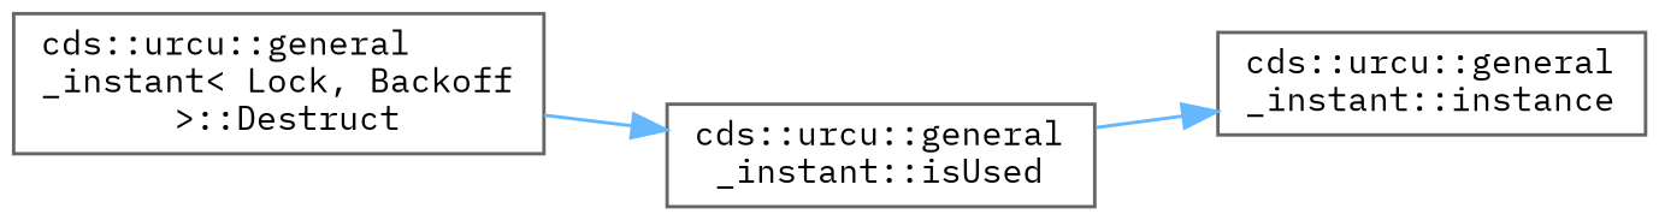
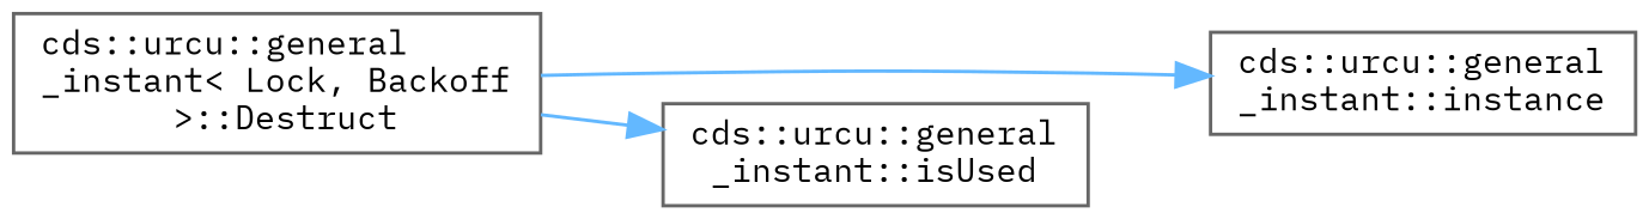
  digraph {
    fontname="IBM Plex Mono"
    rankdir=LR
    node [color=grey40 fillcolor=white fontname="IBM Plex Mono" fontsize=10 shape=box style=filled]
    edge [color=steelblue1 fontname="IBM Plex Mono" fontsize=10 labelfontname=Helvetica labelfontsize=10 style=solid]
    n1 [height=0.2 label="cds::urcu::general\l_instant\< Lock, Backoff\l \>::Destruct" width=0.4]
    n2 [height=0.2 label="cds::urcu::general\l_instant::instance" width=0.4]
    n3 [height=0.2 label="cds::urcu::general\l_instant::isUsed" width=0.4]
-   n3 -> n2
+   n1 -> n2
    n1 -> n3
  }
